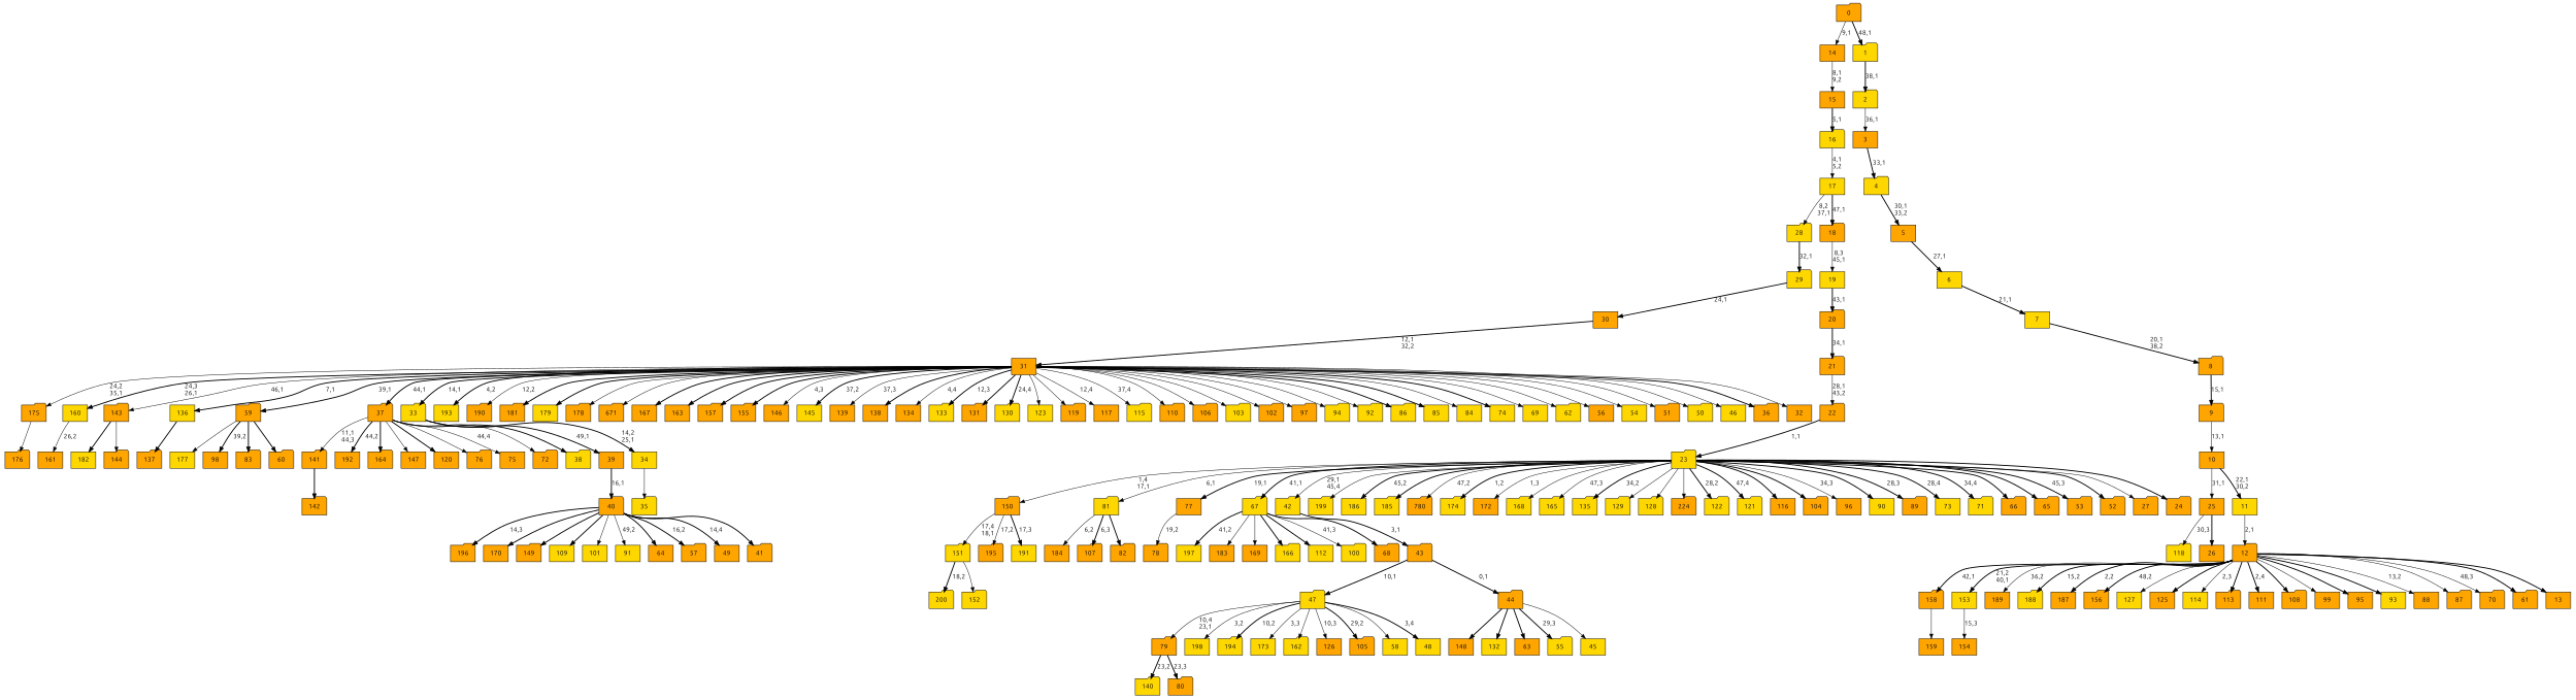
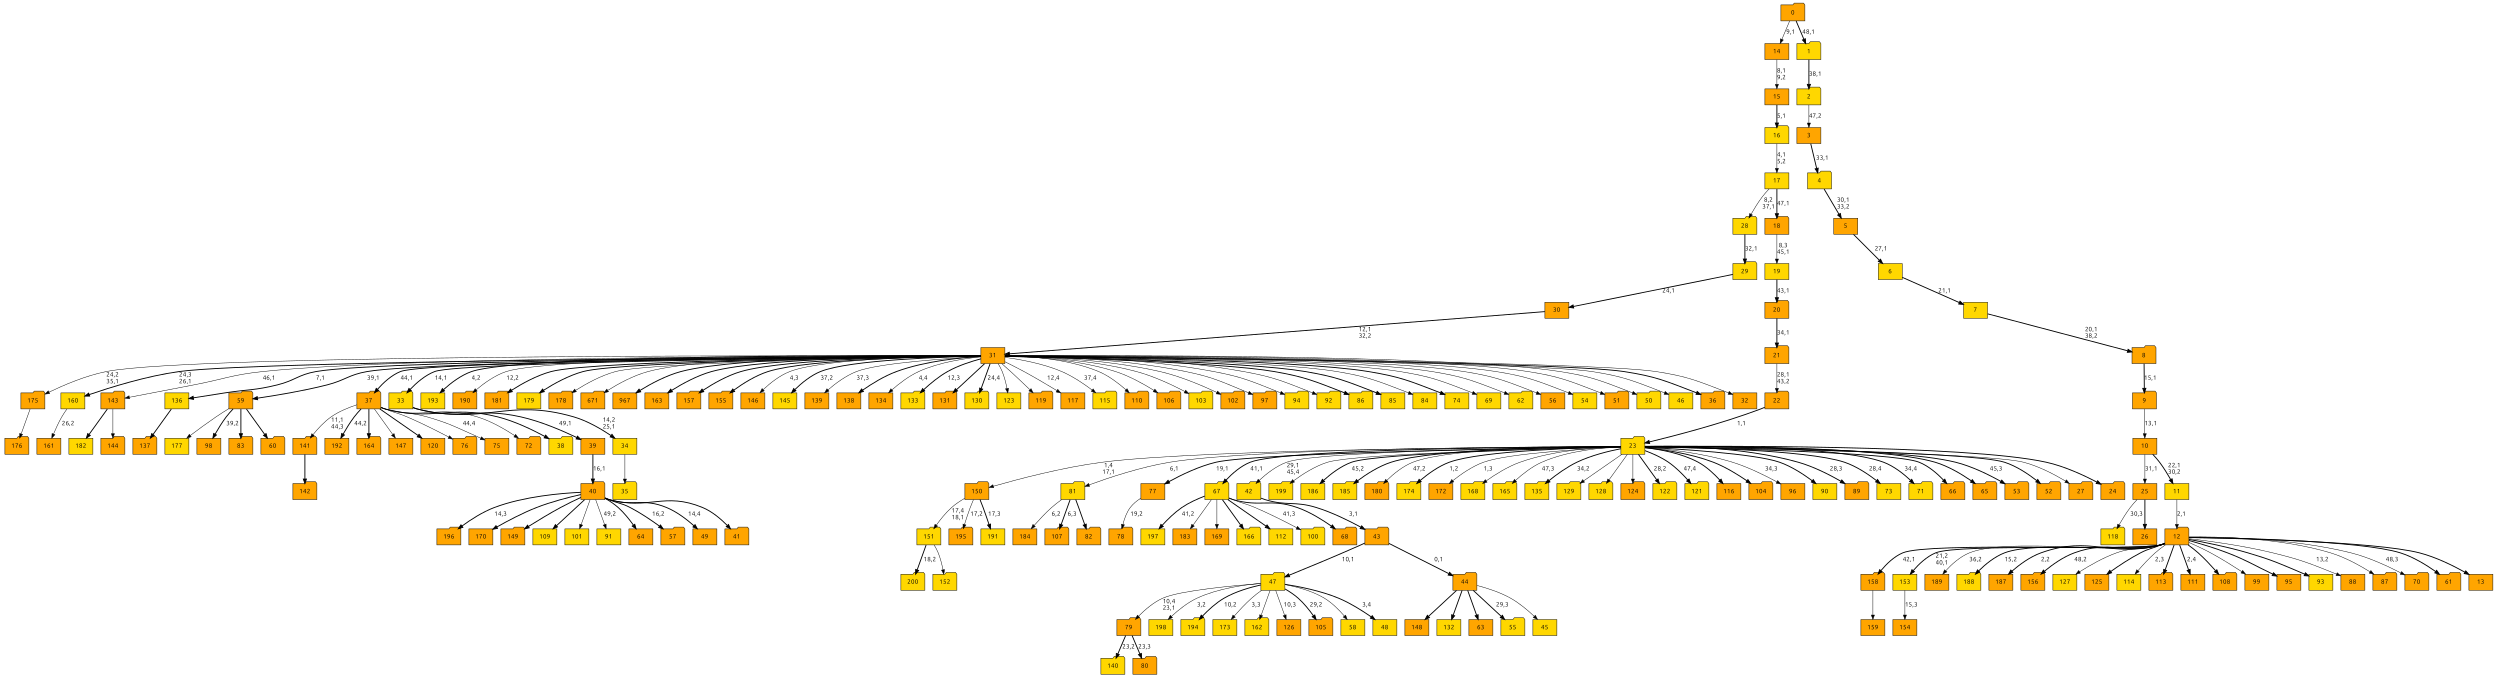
  digraph {
    fontname=Ubuntu
    node [fillcolor=orange fontname=Ubuntu shape=folder style=filled]
    edge [fontname=Ubuntu style=bold]
    175
    176
    160 [fillcolor=gold shape=box]
    161 [shape=box]
    159 [shape=box]
    158
    153 [fillcolor=gold shape=box]
    154 [shape=box]
    151 [fillcolor=gold]
    200 [fillcolor=gold]
    152 [fillcolor=gold]
    150
    195
    191 [fillcolor=gold shape=box]
    182 [fillcolor=gold shape=box]
    143
    144
    141
    142
    136 [fillcolor=gold shape=box]
    137
    81 [fillcolor=gold]
    184 [shape=box]
    107
    82
    140 [fillcolor=gold]
    79
    80
    77 [shape=box]
    78
    67 [fillcolor=gold]
    197 [fillcolor=gold shape=box]
    183 [shape=box]
    169 [shape=box]
    166 [fillcolor=gold]
    112 [fillcolor=gold shape=box]
    100 [fillcolor=gold]
    68
    177 [fillcolor=gold shape=box]
    59
    98 [shape=box]
    83
    60
    47 [fillcolor=gold]
    198 [fillcolor=gold shape=box]
    194 [fillcolor=gold]
    173 [fillcolor=gold shape=box]
    162 [fillcolor=gold]
    126 [shape=box]
    105
    58 [fillcolor=gold shape=box]
    48 [fillcolor=gold shape=box]
    148 [shape=box]
    44
    132 [fillcolor=gold shape=box]
    63 [shape=box]
    55 [fillcolor=gold]
    45 [fillcolor=gold shape=box]
    43
    42 [fillcolor=gold]
    40
    196
    170 [shape=box]
    149
    109 [fillcolor=gold shape=box]
    101 [fillcolor=gold shape=box]
    91 [fillcolor=gold shape=box]
    64 [shape=box]
    57
    49 [shape=box]
    41
    39 [shape=box]
    37
    192 [shape=box]
    164
    147 [shape=box]
    120 [shape=box]
    76
    75 [shape=box]
    72
    38 [fillcolor=gold]
    34 [fillcolor=gold shape=box]
    35 [fillcolor=gold]
    33 [fillcolor=gold]
    31 [shape=box]
    193 [fillcolor=gold shape=box]
    190
    181
    179 [fillcolor=gold shape=box]
    178
    n91 [label=671]
-   167 [shape=box]
+   167 [shape=box label=967]
    163 [shape=box]
    157
    155
    146 [shape=box]
    145 [fillcolor=gold shape=box]
    139 [shape=box]
    138 [shape=box]
    134 [shape=box]
    133 [fillcolor=gold]
    131
    130 [fillcolor=gold]
    123 [fillcolor=gold shape=box]
    119
    117 [shape=box]
    115 [fillcolor=gold]
    110
    106
    103 [fillcolor=gold]
    102
    97
    94 [fillcolor=gold]
    92 [fillcolor=gold]
    86 [fillcolor=gold]
    85 [fillcolor=gold shape=box]
    84 [fillcolor=gold shape=box]
    74 [fillcolor=gold shape=box]
    69 [fillcolor=gold shape=box]
    62 [fillcolor=gold]
    56 [shape=box]
    54 [fillcolor=gold shape=box]
    51
    50 [fillcolor=gold]
    46 [fillcolor=gold shape=box]
    36
    32 [shape=box]
    30 [shape=box]
    29 [fillcolor=gold]
    28 [fillcolor=gold]
    25 [shape=box]
    118 [fillcolor=gold]
    26 [shape=box]
    23 [fillcolor=gold]
    199 [fillcolor=gold]
    186 [fillcolor=gold shape=box]
    185 [fillcolor=gold]
-   180 [label=780]
+   180
    174 [fillcolor=gold]
    172 [shape=box]
    168 [fillcolor=gold]
    165 [fillcolor=gold]
    135 [fillcolor=gold]
    129 [fillcolor=gold]
    128 [fillcolor=gold]
-   124 [label=224]
+   124
    122 [fillcolor=gold]
    121 [fillcolor=gold]
    116 [shape=box]
    104
    96 [shape=box]
    90 [fillcolor=gold shape=box]
    89
    73 [fillcolor=gold shape=box]
    71 [fillcolor=gold]
    66
    65
    53
    52
    27
    24
    22
    21
    20
    19 [fillcolor=gold shape=box]
    18
    17 [fillcolor=gold shape=box]
    16 [fillcolor=gold]
    15 [shape=box]
    14 [shape=box]
    12
    189 [shape=box]
    188 [fillcolor=gold]
    187 [shape=box]
    156
    127 [fillcolor=gold shape=box]
    125 [shape=box]
    114 [fillcolor=gold shape=box]
    113
    111 [shape=box]
    108
    99 [shape=box]
    95 [shape=box]
    93 [fillcolor=gold shape=box]
    88 [shape=box]
    87
    70
    61
    13 [shape=box]
    11 [fillcolor=gold shape=box]
    10 [shape=box]
    9
    8
    7 [fillcolor=gold shape=box]
    6 [fillcolor=gold shape=box]
    5 [shape=box]
    4 [fillcolor=gold]
    3 [shape=box]
    2 [fillcolor=gold]
    1 [fillcolor=gold]
    0
    175 -> 176 [style=solid]
    160 -> 161 [label="26,2" style=solid]
    158 -> 159 [style=solid]
    153 -> 154 [label="15,3" style=solid]
    151 -> 200 [label="18,2"]
    151 -> 152 [style=solid]
    150 -> 151 [label="17,4\n18,1" style=solid]
    150 -> 195 [label="17,2" style=solid]
    150 -> 191 [label="17,3"]
    143 -> 182
    143 -> 144 [style=solid]
    141 -> 142
    136 -> 137
    81 -> 184 [label="6,2" style=solid]
    81 -> 107 [label="6,3"]
    81 -> 82
    79 -> 140 [label="23,2"]
    79 -> 80 [label="23,3"]
    77 -> 78 [label="19,2" style=solid]
    67 -> 197 [label="41,2"]
    67 -> 183 [style=solid]
    67 -> 169 [style=solid]
    67 -> 166
    67 -> 112
    67 -> 100 [label="41,3" style=solid]
    67 -> 68
    59 -> 177 [style=solid]
    59 -> 98 [label="39,2"]
    59 -> 83
    59 -> 60
    47 -> 79 [label="10,4\n23,1" style=solid]
    47 -> 198 [label="3,2" style=solid]
    47 -> 194 [label="10,2"]
    47 -> 173 [label="3,3" style=solid]
    47 -> 162 [style=solid]
    47 -> 126 [label="10,3" style=solid]
    47 -> 105 [label="29,2"]
    47 -> 58 [style=solid]
    47 -> 48 [label="3,4"]
    44 -> 148
    44 -> 132
    44 -> 63
    44 -> 55 [label="29,3"]
    44 -> 45 [style=solid]
    43 -> 47 [label="10,1"]
    43 -> 44 [label="0,1"]
    42 -> 43 [label="3,1"]
    40 -> 196 [label="14,3"]
    40 -> 170
    40 -> 149
    40 -> 109
    40 -> 101 [style=solid]
    40 -> 91 [label="49,2" style=solid]
    40 -> 64
    40 -> 57 [label="16,2"]
    40 -> 49 [label="14,4"]
    40 -> 41
    39 -> 40 [label="16,1"]
    37 -> 141 [label="11,1\n44,3" style=solid]
    37 -> 192 [label="44,2"]
    37 -> 164
    37 -> 147 [style=solid]
    37 -> 120
    37 -> 76 [style=solid]
    37 -> 75 [label="44,4" style=solid]
    37 -> 72 [style=solid]
    37 -> 38
    34 -> 35 [style=solid]
    33 -> 39 [label="49,1"]
    33 -> 34 [label="14,2\n25,1"]
    31 -> 175 [label="24,2\n35,1" style=solid]
    31 -> 160 [label="24,3\n26,1"]
    31 -> 143 [label="46,1" style=solid]
    31 -> 136 [label="7,1"]
    31 -> 59 [label="39,1"]
    31 -> 37 [label="44,1"]
    31 -> 33 [label="14,1"]
    31 -> 193 [label="4,2"]
    31 -> 190 [label="12,2" style=solid]
    31 -> 181
    31 -> 179
    31 -> 178 [style=solid]
    31 -> n91 [style=solid]
    31 -> 167
    31 -> 163
    31 -> 157
    31 -> 155
    31 -> 146 [label="4,3" style=solid]
    31 -> 145 [label="37,2"]
    31 -> 139 [label="37,3" style=solid]
    31 -> 138
    31 -> 134 [label="4,4" style=solid]
    31 -> 133 [label="12,3"]
    31 -> 131
    31 -> 130 [label="24,4"]
    31 -> 123 [style=solid]
    31 -> 119 [style=solid]
    31 -> 117 [label="12,4" style=solid]
    31 -> 115 [label="37,4" style=solid]
    31 -> 110 [style=solid]
    31 -> 106 [style=solid]
    31 -> 103 [style=solid]
    31 -> 102 [style=solid]
    31 -> 97 [style=solid]
    31 -> 94 [style=solid]
    31 -> 92 [style=solid]
    31 -> 86
    31 -> 85
    31 -> 84 [style=solid]
    31 -> 74
    31 -> 69 [style=solid]
    31 -> 62 [style=solid]
    31 -> 56 [style=solid]
    31 -> 54 [style=solid]
    31 -> 51 [style=solid]
    31 -> 50 [style=solid]
    31 -> 46 [style=solid]
    31 -> 36
    31 -> 32 [style=solid]
    30 -> 31 [label="12,1\n32,2"]
    29 -> 30 [label="24,1"]
    28 -> 29 [label="32,1"]
    25 -> 118 [label="30,3" style=solid]
    25 -> 26
    23 -> 150 [label="1,4\n17,1" style=solid]
    23 -> 81 [label="6,1" style=solid]
    23 -> 77 [label="19,1"]
    23 -> 67 [label="41,1"]
    23 -> 42 [label="29,1\n45,4" style=solid]
    23 -> 199 [style=solid]
    23 -> 186 [label="45,2"]
    23 -> 185
    23 -> 180 [label="47,2" style=solid]
    23 -> 174 [label="1,2"]
    23 -> 172 [label="1,3" style=solid]
    23 -> 168 [style=solid]
    23 -> 165 [label="47,3" style=solid]
    23 -> 135 [label="34,2"]
    23 -> 129 [style=solid]
    23 -> 128 [style=solid]
    23 -> 124 [style=solid]
    23 -> 122 [label="28,2"]
    23 -> 121 [label="47,4"]
    23 -> 116
    23 -> 104
    23 -> 96 [label="34,3" style=solid]
    23 -> 90
    23 -> 89 [label="28,3"]
    23 -> 73 [label="28,4"]
    23 -> 71 [label="34,4"]
    23 -> 66
    23 -> 65
    23 -> 53 [label="45,3"]
    23 -> 52
    23 -> 27 [style=solid]
    23 -> 24
    22 -> 23 [label="1,1"]
    21 -> 22 [label="28,1\n43,2" style=solid]
    20 -> 21 [label="34,1"]
    19 -> 20 [label="43,1"]
    18 -> 19 [label="8,3\n45,1" style=solid]
    17 -> 28 [label="8,2\n37,1" style=solid]
    17 -> 18 [label="47,1"]
    16 -> 17 [label="4,1\n5,2" style=solid]
    15 -> 16 [label="5,1"]
    14 -> 15 [label="8,1\n9,2" style=solid]
    12 -> 158 [label="42,1"]
    12 -> 153 [label="21,2\n40,1"]
    12 -> 189 [label="36,2" style=solid]
    12 -> 188 [label="15,2"]
    12 -> 187 [label="2,2"]
    12 -> 156 [label="48,2"]
    12 -> 127 [style=solid]
    12 -> 125
    12 -> 114 [label="2,3" style=solid]
    12 -> 113
    12 -> 111 [label="2,4"]
    12 -> 108
    12 -> 99 [style=solid]
    12 -> 95
    12 -> 93
    12 -> 88 [label="13,2" style=solid]
    12 -> 87 [style=solid]
    12 -> 70 [label="48,3" style=solid]
    12 -> 61
    12 -> 13
    11 -> 12 [label="2,1" style=solid]
    10 -> 25 [label="31,1" style=solid]
    10 -> 11 [label="22,1\n30,2"]
    9 -> 10 [label="13,1" style=solid]
    8 -> 9 [label="15,1"]
    7 -> 8 [label="20,1\n38,2"]
    6 -> 7 [label="21,1"]
    5 -> 6 [label="27,1"]
    4 -> 5 [label="30,1\n33,2"]
    3 -> 4 [label="33,1"]
-   2 -> 3 [label="36,1" style=solid]
+   2 -> 3 [label="47,2" style=solid]
    1 -> 2 [label="38,1"]
    0 -> 14 [label="9,1" style=solid]
    0 -> 1 [label="48,1"]
  }
